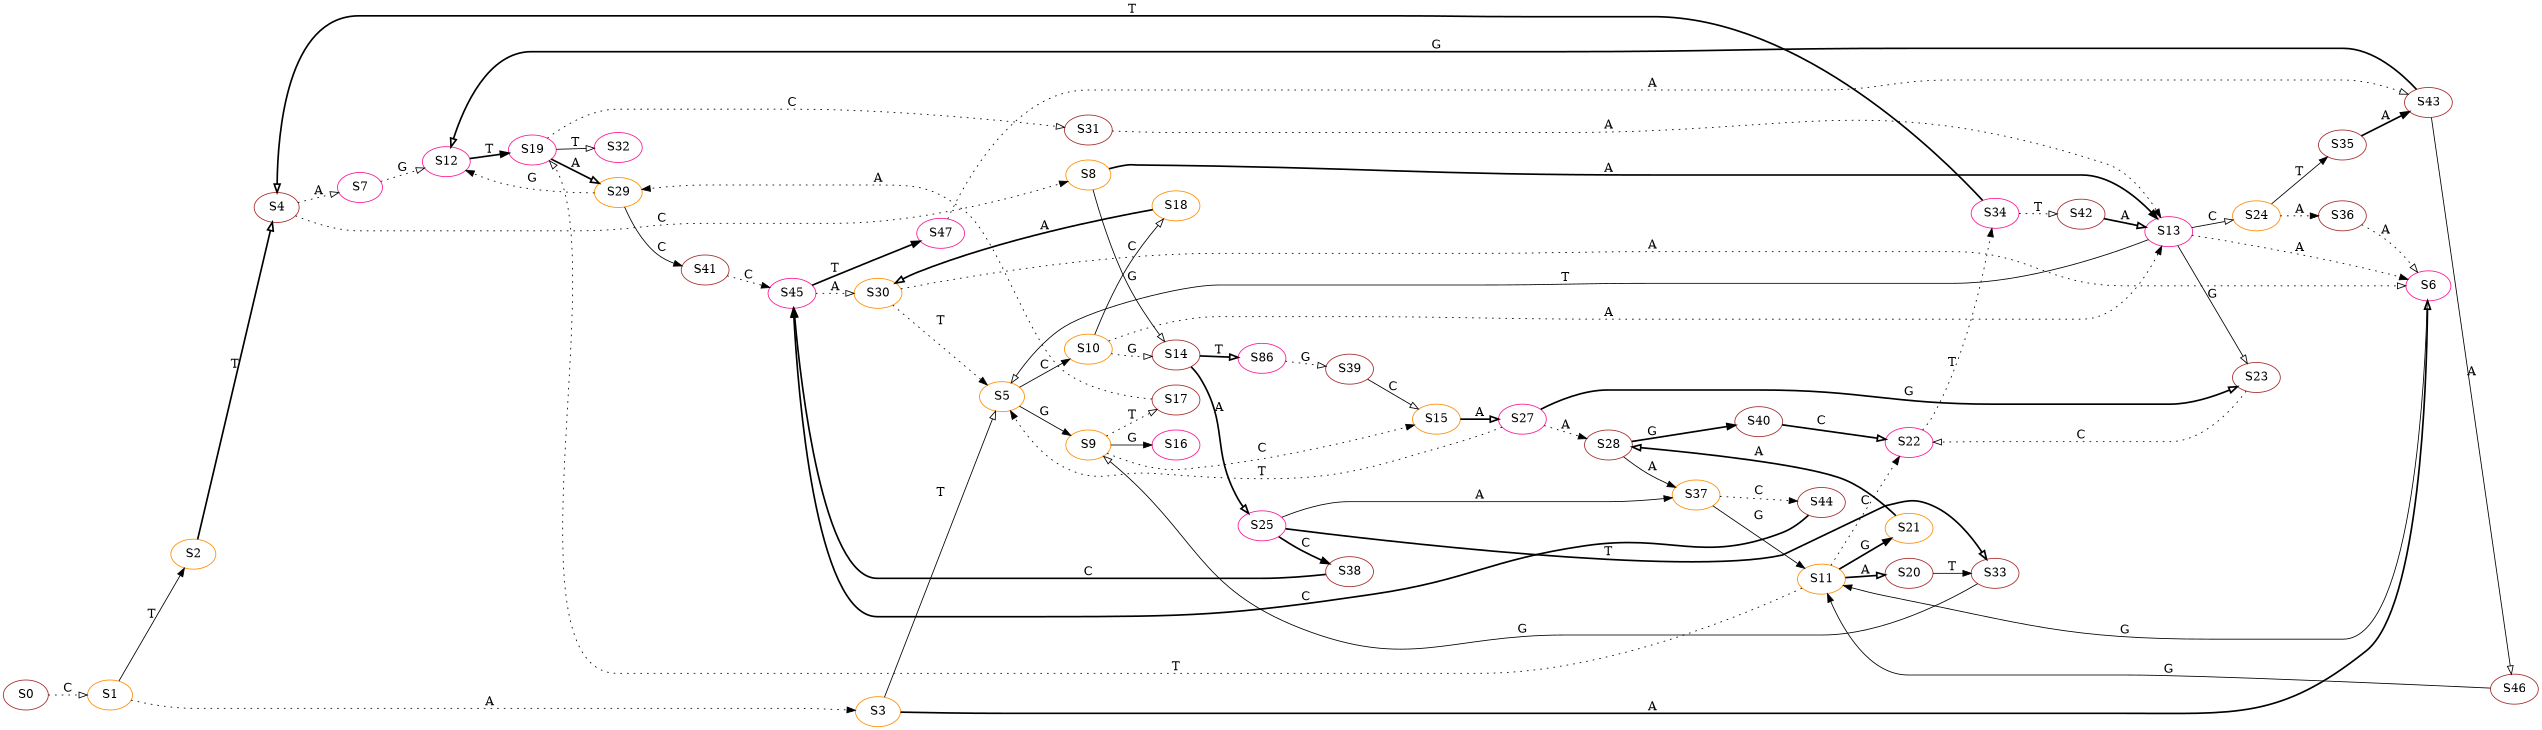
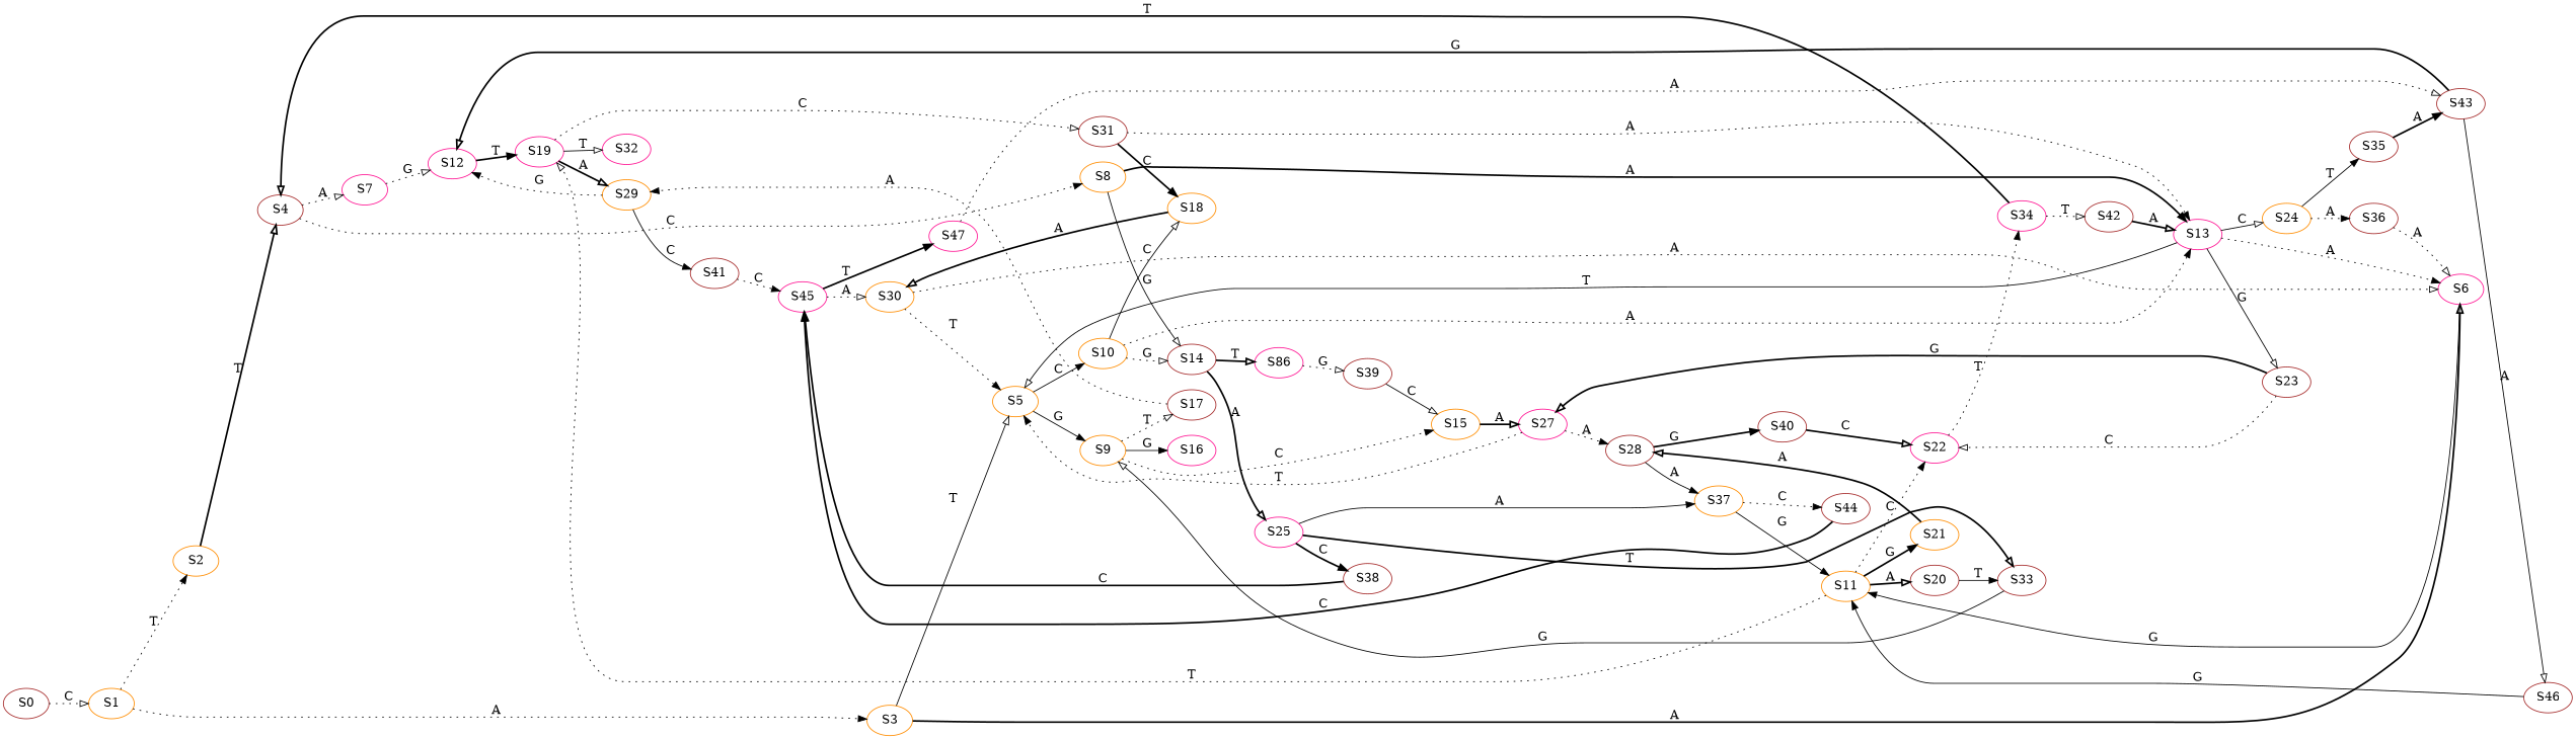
  strict digraph {
    rankdir=LR
    node [color=brown]
    edge [arrowhead=onormal style=dotted]
    S1 [color=darkorange]
    S0
    S2 [color=darkorange]
    S3 [color=darkorange]
    S4
    S5 [color=darkorange]
    S6 [color=deeppink]
    S7 [color=deeppink]
    S8 [color=darkorange]
    S9 [color=darkorange]
    S10 [color=darkorange]
    S11 [color=darkorange]
    S12 [color=deeppink]
    S13 [color=deeppink]
    S14
    S15 [color=darkorange]
    S16 [color=deeppink]
    S17
    S18 [color=darkorange]
    S19 [color=deeppink]
    S20
    S21 [color=darkorange]
    S22 [color=deeppink]
    S23
    S24 [color=darkorange]
    S25 [color=deeppink]
    n27 [color=deeppink label=S86]
    S27 [color=deeppink]
    S29 [color=darkorange]
    S30 [color=darkorange]
    S31
    S32 [color=deeppink]
    S33
    S28
    S34 [color=deeppink]
    S35
    S36
    S37 [color=darkorange]
    S38
    S39
    S40
    S41
    S42
    S43
    S44
    S45 [color=deeppink]
    S46
    S47 [color=deeppink]
-   S1 -> S2 [arrowhead=normal label=T style=solid]
+   S1 -> S2 [arrowhead=normal label=T]
    S1 -> S3 [arrowhead=normal label=A]
    S0 -> S1 [label=C]
    S2 -> S4 [label=T style=bold]
    S3 -> S5 [label=T style=solid]
    S3 -> S6 [label=A style=bold]
    S4 -> S7 [label=A]
    S4 -> S8 [arrowhead=normal label=C]
    S5 -> S9 [arrowhead=normal label=G style=solid]
    S5 -> S10 [arrowhead=normal label=C style=solid]
    S6 -> S11 [arrowhead=normal label=G style=solid]
    S7 -> S12 [label=G]
    S8 -> S13 [arrowhead=normal label=A style=bold]
    S8 -> S14 [label=G style=solid]
    S9 -> S15 [arrowhead=normal label=C]
    S9 -> S16 [arrowhead=normal label=G style=solid]
    S9 -> S17 [label=T]
    S10 -> S13 [arrowhead=normal label=A]
    S10 -> S14 [label=G]
    S10 -> S18 [label=C style=solid]
    S11 -> S19 [label=T]
    S11 -> S20 [label=A style=bold]
    S11 -> S21 [arrowhead=normal label=G style=bold]
    S11 -> S22 [arrowhead=normal label=C]
    S12 -> S19 [arrowhead=normal label=T style=bold]
    S13 -> S5 [label=T style=solid]
    S13 -> S6 [arrowhead=normal label=A]
    S13 -> S23 [label=G style=solid]
    S13 -> S24 [label=C style=solid]
    S14 -> S25 [label=A style=bold]
    S14 -> n27 [label=T style=bold]
    S15 -> S27 [label=A style=bold]
    S17 -> S29 [arrowhead=normal label=A]
    S18 -> S30 [label=A style=bold]
    S19 -> S29 [label=A style=bold]
    S19 -> S31 [label=C]
    S19 -> S32 [label=T style=solid]
    S20 -> S33 [arrowhead=normal label=T style=solid]
    S21 -> S28 [label=A style=bold]
    S22 -> S34 [arrowhead=normal label=T]
    S23 -> S22 [label=C]
    S24 -> S35 [arrowhead=normal label=T style=solid]
    S24 -> S36 [arrowhead=normal label=A]
    S25 -> S33 [label=T style=bold]
    S25 -> S37 [arrowhead=normal label=A style=solid]
    S25 -> S38 [arrowhead=normal label=C style=bold]
    n27 -> S39 [label=G]
    S27 -> S5 [arrowhead=normal label=T]
-   S27 -> S23 [label=G style=bold]
+   S23 -> S27 [label=G style=bold]
    S27 -> S28 [arrowhead=normal label=A]
    S29 -> S12 [arrowhead=normal label=G]
    S29 -> S41 [arrowhead=normal label=C style=solid]
    S30 -> S5 [arrowhead=normal label=T]
    S30 -> S6 [label=A]
    S31 -> S13 [arrowhead=normal label=A]
+   S31 -> S18 [arrowhead=normal label=C style=bold]
    S33 -> S9 [label=G style=solid]
    S28 -> S37 [arrowhead=normal label=A style=solid]
    S28 -> S40 [arrowhead=normal label=G style=bold]
    S34 -> S4 [label=T style=bold]
    S34 -> S42 [label=T]
    S35 -> S43 [arrowhead=normal label=A style=bold]
    S36 -> S6 [label=A]
    S37 -> S11 [arrowhead=normal label=G style=solid]
    S37 -> S44 [arrowhead=normal label=C]
    S38 -> S45 [arrowhead=normal label=C style=bold]
    S39 -> S15 [label=C style=solid]
    S40 -> S22 [label=C style=bold]
    S41 -> S45 [arrowhead=normal label=C]
    S42 -> S13 [label=A style=bold]
    S43 -> S12 [label=G style=bold]
    S43 -> S46 [label=A style=solid]
    S44 -> S45 [arrowhead=normal label=C style=bold]
    S45 -> S30 [label=A]
    S45 -> S47 [arrowhead=normal label=T style=bold]
    S46 -> S11 [arrowhead=normal label=G style=solid]
    S47 -> S43 [label=A]
  }
